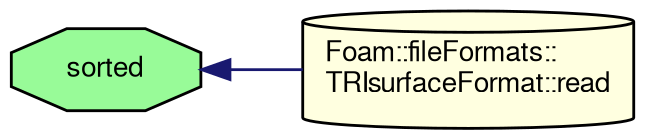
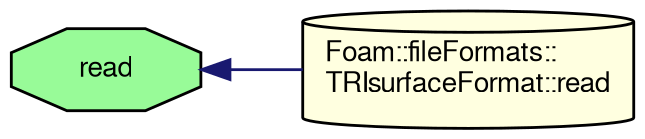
  digraph {
    rankdir=LR
    node [color=black fontname=FreeSans fontsize=10 style=filled]
-   n1 [fillcolor=palegreen fontcolor=black height=0.2 label=sorted shape=octagon width=0.4]
+   n1 [fillcolor=palegreen fontcolor=black height=0.2 label=read shape=octagon width=0.4]
    n2 [height=0.2 label="Foam::fileFormats::\lTRIsurfaceFormat::read" shape=cylinder width=0.4 fillcolor=lightyellow]
    n1 -> n2 [color=midnightblue dir=back fontname=FreeSans fontsize=10 labelfontname=FreeSans labelfontsize=10 style=solid]
  }
